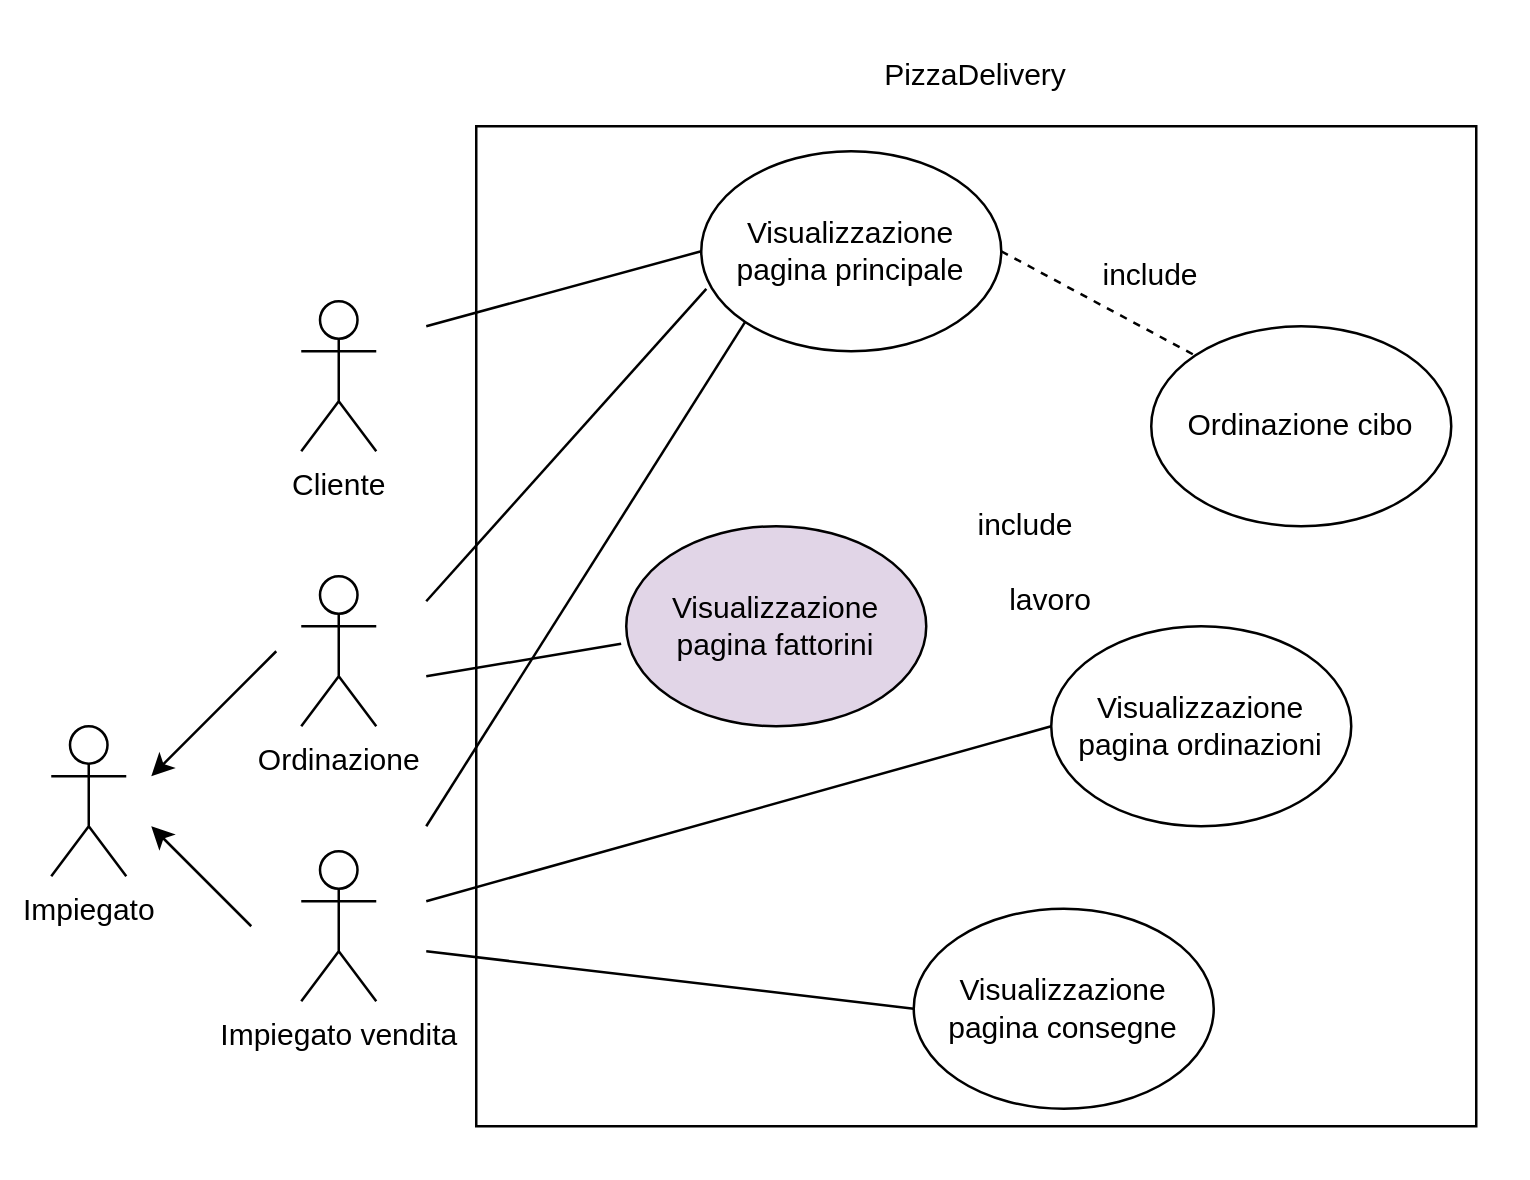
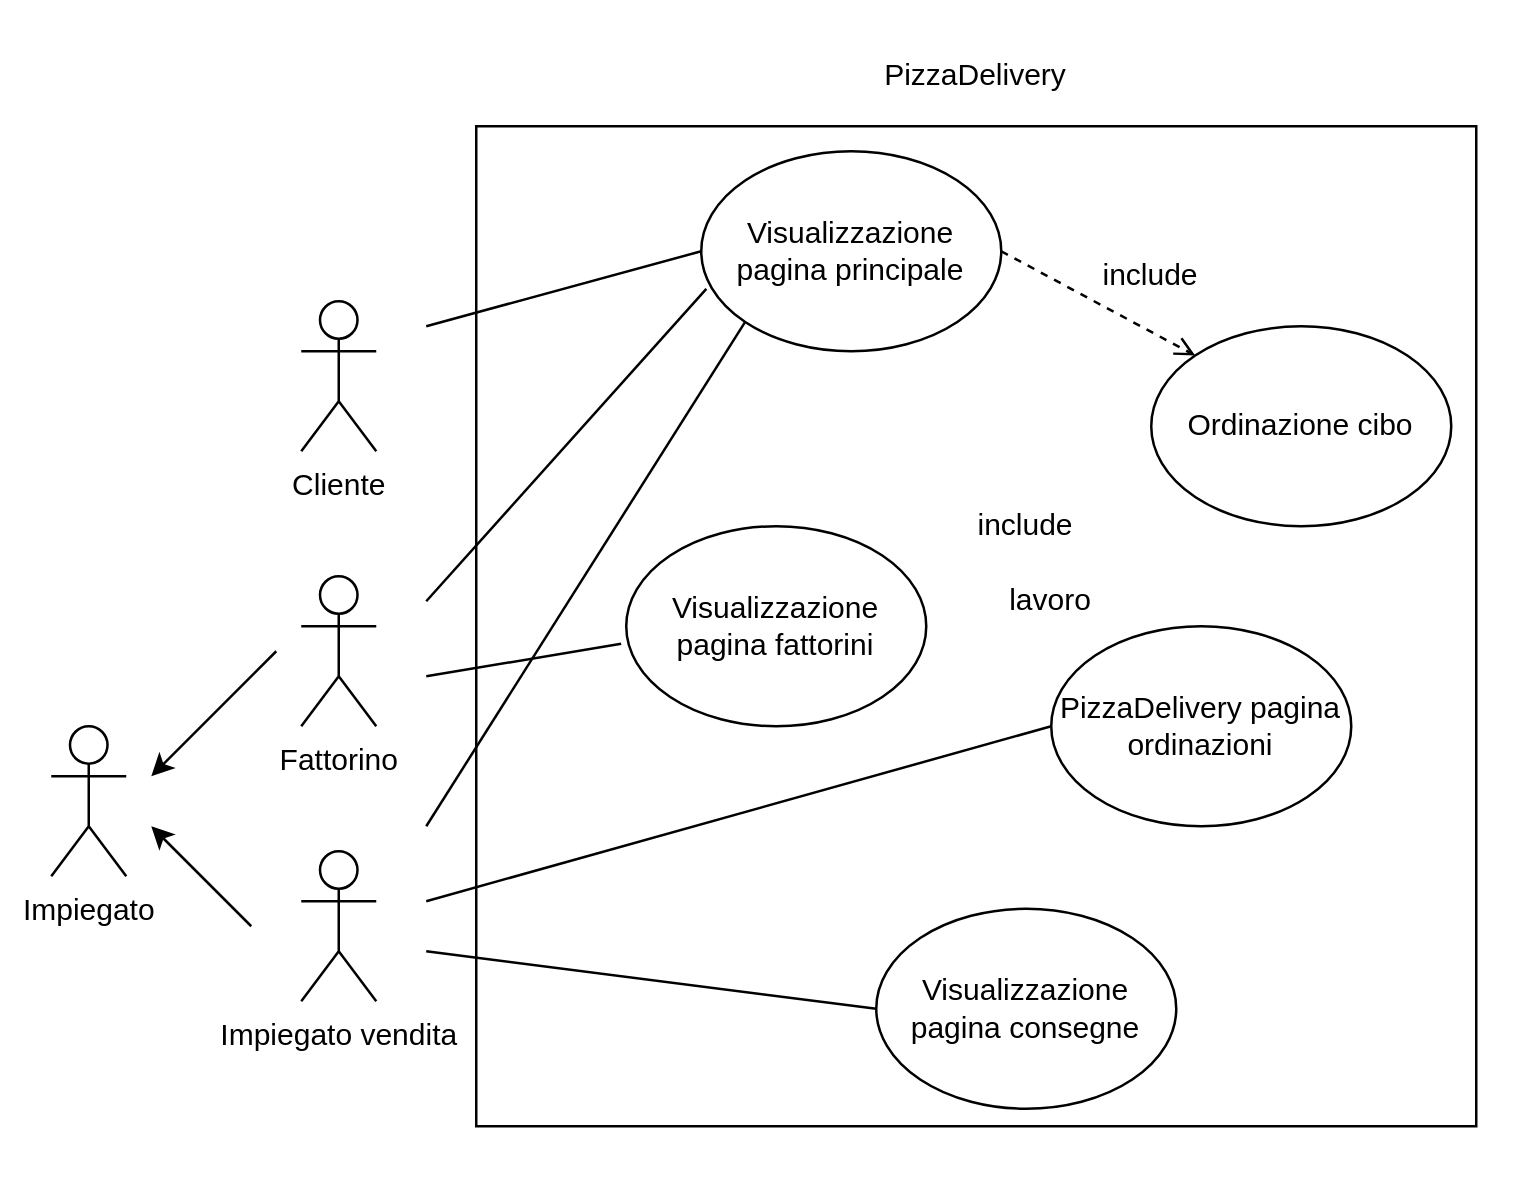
  <mxCell id="0" />
  <mxCell id="1" parent="0" />
  <mxCell id="2" value="" style="whiteSpace=wrap;html=1;aspect=fixed;fillColor=none;" vertex="1" parent="1"><mxGeometry x="190" y="50" width="400" height="400" as="geometry" /></mxCell>
  <mxCell id="3" value="Cliente" style="shape=umlActor;verticalLabelPosition=bottom;labelBackgroundColor=#ffffff;verticalAlign=top;html=1;outlineConnect=0;" vertex="1" parent="1"><mxGeometry x="120" y="120" width="30" height="60" as="geometry" /></mxCell>
- <mxCell id="4" value="Ordinazione&lt;br&gt;" style="shape=umlActor;verticalLabelPosition=bottom;labelBackgroundColor=#ffffff;verticalAlign=top;html=1;outlineConnect=0;" vertex="1" parent="1"><mxGeometry x="120" y="230" width="30" height="60" as="geometry" /></mxCell>
+ <mxCell id="4" value="Fattorino&lt;br&gt;" style="shape=umlActor;verticalLabelPosition=bottom;labelBackgroundColor=#ffffff;verticalAlign=top;html=1;outlineConnect=0;" vertex="1" parent="1"><mxGeometry x="120" y="230" width="30" height="60" as="geometry" /></mxCell>
  <mxCell id="5" value="Impiegato vendita" style="shape=umlActor;verticalLabelPosition=bottom;labelBackgroundColor=#ffffff;verticalAlign=top;html=1;outlineConnect=0;" vertex="1" parent="1"><mxGeometry x="120" y="340" width="30" height="60" as="geometry" /></mxCell>
  <mxCell id="6" value="Visualizzazione pagina principale" style="ellipse;whiteSpace=wrap;html=1;" vertex="1" parent="1"><mxGeometry x="280" y="60" width="120" height="80" as="geometry" /></mxCell>
  <mxCell id="7" value="Ordinazione cibo" style="ellipse;whiteSpace=wrap;html=1;" vertex="1" parent="1"><mxGeometry x="460" y="130" width="120" height="80" as="geometry" /></mxCell>
- <mxCell id="8" value="Visualizzazione pagina ordinazioni" style="ellipse;whiteSpace=wrap;html=1;" vertex="1" parent="1"><mxGeometry x="420" y="250" width="120" height="80" as="geometry" /></mxCell>
- <mxCell id="9" value="Visualizzazione pagina fattorini" style="ellipse;whiteSpace=wrap;html=1;fillColor=#e1d5e7;" vertex="1" parent="1"><mxGeometry x="250" y="210" width="120" height="80" as="geometry" /></mxCell>
- <mxCell id="10" value="Visualizzazione pagina consegne" style="ellipse;whiteSpace=wrap;html=1;" vertex="1" parent="1"><mxGeometry x="365" y="363" width="120" height="80" as="geometry" /></mxCell>
+ <mxCell id="8" value="PizzaDelivery pagina ordinazioni" style="ellipse;whiteSpace=wrap;html=1;" vertex="1" parent="1"><mxGeometry x="420" y="250" width="120" height="80" as="geometry" /></mxCell>
+ <mxCell id="9" value="Visualizzazione pagina fattorini" style="ellipse;whiteSpace=wrap;html=1;" vertex="1" parent="1"><mxGeometry x="250" y="210" width="120" height="80" as="geometry" /></mxCell>
+ <mxCell id="10" value="Visualizzazione pagina consegne" style="ellipse;whiteSpace=wrap;html=1;" vertex="1" parent="1"><mxGeometry x="350" y="363" width="120" height="80" as="geometry" /></mxCell>
  <mxCell id="11" value="Impiegato" style="shape=umlActor;verticalLabelPosition=bottom;labelBackgroundColor=#ffffff;verticalAlign=top;html=1;outlineConnect=0;" vertex="1" parent="1"><mxGeometry x="20" y="290" width="30" height="60" as="geometry" /></mxCell>
  <mxCell id="12" value="" style="endArrow=classic;html=1;" edge="1" parent="1"><mxGeometry width="50" height="50" relative="1" as="geometry"><mxPoint x="100" y="370" as="sourcePoint" /><mxPoint x="60" y="330" as="targetPoint" /></mxGeometry></mxCell>
  <mxCell id="13" value="" style="endArrow=classic;html=1;" edge="1" parent="1"><mxGeometry width="50" height="50" relative="1" as="geometry"><mxPoint x="110" y="260" as="sourcePoint" /><mxPoint x="60" y="310" as="targetPoint" /></mxGeometry></mxCell>
  <mxCell id="14" value="" style="endArrow=none;html=1;entryX=0;entryY=0.5;entryDx=0;entryDy=0;" edge="1" parent="1" target="6"><mxGeometry width="50" height="50" relative="1" as="geometry"><mxPoint x="170" y="130" as="sourcePoint" /><mxPoint x="60" y="460" as="targetPoint" /></mxGeometry></mxCell>
- <mxCell id="15" value="" style="endArrow=none;dashed=1;html=1;exitX=1;exitY=0.5;exitDx=0;exitDy=0;entryX=0;entryY=0;entryDx=0;entryDy=0;" edge="1" parent="1" source="6" target="7"><mxGeometry width="50" height="50" relative="1" as="geometry"><mxPoint x="400" y="190" as="sourcePoint" /><mxPoint x="450" y="140" as="targetPoint" /></mxGeometry></mxCell>
+ <mxCell id="15" value="" style="endArrow=open;dashed=1;html=1;exitX=1;exitY=0.5;exitDx=0;exitDy=0;entryX=0;entryY=0;entryDx=0;entryDy=0;" edge="1" parent="1" source="6" target="7"><mxGeometry width="50" height="50" relative="1" as="geometry"><mxPoint x="400" y="190" as="sourcePoint" /><mxPoint x="450" y="140" as="targetPoint" /></mxGeometry></mxCell>
  <mxCell id="16" value="" style="endArrow=none;html=1;entryX=0;entryY=0.5;entryDx=0;entryDy=0;" edge="1" parent="1" target="10"><mxGeometry width="50" height="50" relative="1" as="geometry"><mxPoint x="170" y="380" as="sourcePoint" /><mxPoint x="60" y="460" as="targetPoint" /></mxGeometry></mxCell>
  <mxCell id="17" value="" style="endArrow=none;html=1;entryX=-0.017;entryY=0.588;entryDx=0;entryDy=0;entryPerimeter=0;" edge="1" parent="1" target="9"><mxGeometry width="50" height="50" relative="1" as="geometry"><mxPoint x="170" y="270" as="sourcePoint" /><mxPoint x="60" y="460" as="targetPoint" /></mxGeometry></mxCell>
  <mxCell id="18" value="" style="endArrow=none;html=1;entryX=0;entryY=0.5;entryDx=0;entryDy=0;" edge="1" parent="1" target="8"><mxGeometry width="50" height="50" relative="1" as="geometry"><mxPoint x="170" y="360" as="sourcePoint" /><mxPoint x="60" y="460" as="targetPoint" /></mxGeometry></mxCell>
  <mxCell id="19" value="" style="endArrow=none;html=1;entryX=0;entryY=1;entryDx=0;entryDy=0;" edge="1" parent="1" target="6"><mxGeometry width="50" height="50" relative="1" as="geometry"><mxPoint x="170" y="330" as="sourcePoint" /><mxPoint x="60" y="460" as="targetPoint" /></mxGeometry></mxCell>
  <mxCell id="20" value="" style="endArrow=none;html=1;entryX=0.017;entryY=0.688;entryDx=0;entryDy=0;entryPerimeter=0;" edge="1" parent="1" target="6"><mxGeometry width="50" height="50" relative="1" as="geometry"><mxPoint x="170" y="240" as="sourcePoint" /><mxPoint x="60" y="460" as="targetPoint" /></mxGeometry></mxCell>
  <mxCell id="21" value="PizzaDelivery" style="text;html=1;strokeColor=none;fillColor=none;align=center;verticalAlign=middle;whiteSpace=wrap;rounded=0;" vertex="1" parent="1"><mxGeometry x="370" y="20" width="40" height="20" as="geometry" /></mxCell>
  <mxCell id="22" value="include" style="text;html=1;strokeColor=none;fillColor=none;align=center;verticalAlign=middle;whiteSpace=wrap;rounded=0;" vertex="1" parent="1"><mxGeometry x="440" y="100" width="40" height="20" as="geometry" /></mxCell>
  <mxCell id="23" value="include" style="text;html=1;strokeColor=none;fillColor=none;align=center;verticalAlign=middle;whiteSpace=wrap;rounded=0;" vertex="1" parent="1"><mxGeometry x="390" y="200" width="40" height="20" as="geometry" /></mxCell>
  <mxCell id="24" value="lavoro" style="text;html=1;strokeColor=none;fillColor=none;align=center;verticalAlign=middle;whiteSpace=wrap;rounded=0;" vertex="1" parent="1"><mxGeometry x="400" y="230" width="40" height="20" as="geometry" /></mxCell>
